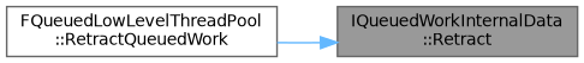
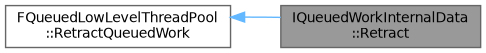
  digraph {
    rankdir=RL
    node [fontname=Helvetica fontsize=10 shape=box style=filled]
    n1 [color=gray40 fillcolor=grey60 fontcolor=black height=0.2 label="IQueuedWorkInternalData\l::Retract" width=0.4]
    n2 [color=grey40 fillcolor=white height=0.2 label="FQueuedLowLevelThreadPool\l::RetractQueuedWork" width=0.4]
-   n1 -> n2 [color=steelblue1 dir=back fontname=Helvetica fontsize=10 labelfontname=Helvetica labelfontsize=10 style=solid]
+   n2 -> n1 [color=steelblue1 dir=back fontname=Helvetica fontsize=10 labelfontname=Helvetica labelfontsize=10 style=solid]
  }
